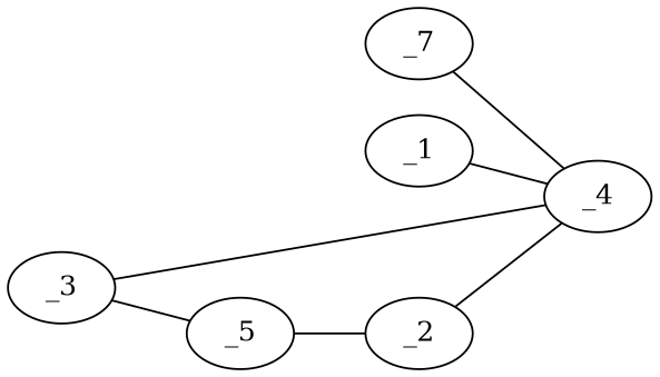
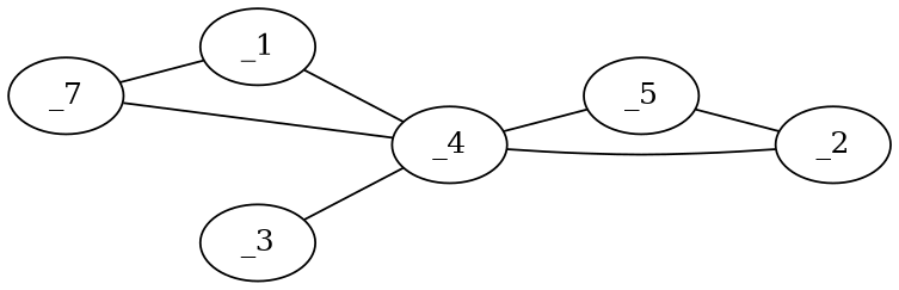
  graph {
    rankdir=LR
    n1 [label=_7 x=2.1498 y=1.70731]
    _1 [x=2.79255 y=2.86121]
    _4 [x=0.51 y=3]
    _5 [x=2.27959 y=1.46884]
    _2 [x=2.94338 y=0.564525]
    _3 [x=0.83925 y=0.625777]
+   n1 -- _1
    n1 -- _4
    _1 -- _4
-   _3 -- _5
+   _4 -- _5
    _5 -- _2
    _2 -- _4
    _3 -- _4
  }
